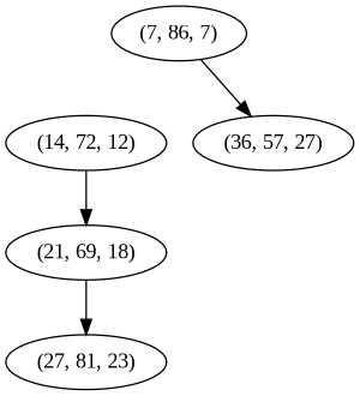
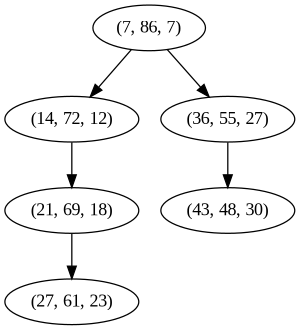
  digraph {
    fontname="Liberation Serif"
    node [fontname="Liberation Serif"]
    edge [fontname="Liberation Serif"]
    n1 [label="(14, 72, 12)"]
    "(7, 86, 7)"
-   "(36, 55, 27)" [label="(36, 57, 27)"]
+   "(36, 55, 27)"
    "(21, 69, 18)"
-   "(27, 61, 23)" [label="(27, 81, 23)"]
+   "(27, 61, 23)"
+   "(43, 48, 30)"
    n1 -> "(21, 69, 18)"
+   "(7, 86, 7)" -> n1
    "(7, 86, 7)" -> "(36, 55, 27)"
+   "(36, 55, 27)" -> "(43, 48, 30)"
    "(21, 69, 18)" -> "(27, 61, 23)"
  }
